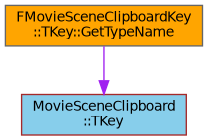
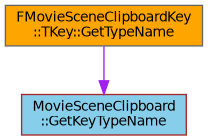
  digraph {
    rankdir=TB
    node [fontname=Helvetica fontsize=10 shape=box style=filled]
    n1 [color=gray40 fillcolor=orange fontcolor=black height=0.2 label="FMovieSceneClipboardKey\l::TKey::GetTypeName" width=0.4]
-   n2 [color=brown fillcolor=skyblue height=0.2 label="MovieSceneClipboard\l::TKey" width=0.4]
+   n2 [color=brown fillcolor=skyblue height=0.2 label="MovieSceneClipboard\l::GetKeyTypeName" width=0.4]
    n1 -> n2 [color=purple fontname=Helvetica fontsize=10 labelfontname=Helvetica labelfontsize=10 style=solid]
  }
